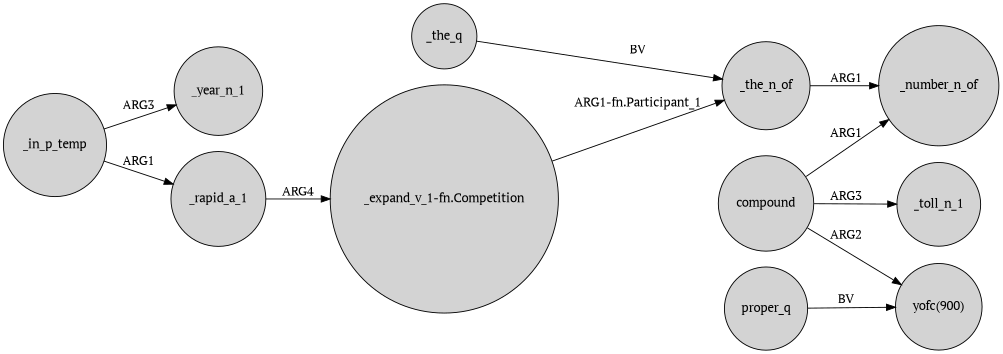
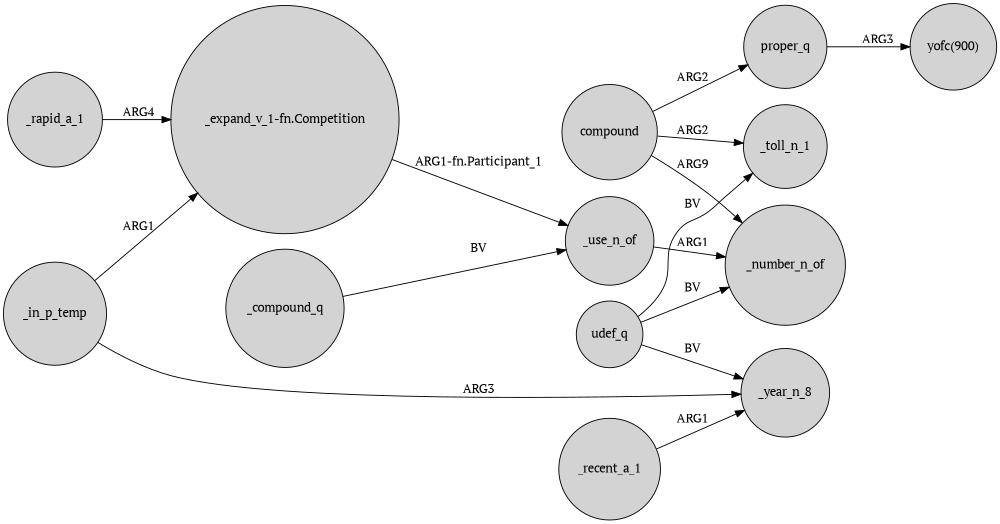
  digraph {
    fontname="PT Serif"
    rankdir=LR
    node [fontname="PT Serif" shape=circle style=filled]
    edge [fontname="PT Serif"]
    compound
    _toll_n_1
    _number_n_of
    "yofc(900)"
-   _year_n_1
-   _the_q
-   _use_n_of [label=_the_n_of]
+   udef_q
+   _year_n_1 [label=_year_n_8]
+   _recent_a_1
+   _the_q [label=_compound_q]
+   _use_n_of
    proper_q
    _in_p_temp
    "_expand_v_1-fn.Competition"
    _rapid_a_1
-   compound -> _toll_n_1 [label=ARG3]
-   compound -> _number_n_of [label=ARG1]
-   compound -> "yofc(900)" [label=ARG2]
+   compound -> _toll_n_1 [label=ARG2]
+   compound -> _number_n_of [label=ARG9]
+   compound -> proper_q [label=ARG2]
+   udef_q -> _toll_n_1 [label=BV]
+   udef_q -> _number_n_of [label=BV]
+   udef_q -> _year_n_1 [label=BV]
+   _recent_a_1 -> _year_n_1 [label=ARG1]
    _the_q -> _use_n_of [label=BV]
    _use_n_of -> _number_n_of [label=ARG1]
-   proper_q -> "yofc(900)" [label=BV]
+   proper_q -> "yofc(900)" [label=ARG3]
    _in_p_temp -> _year_n_1 [label=ARG3]
-   _in_p_temp -> _rapid_a_1 [label=ARG1]
+   _in_p_temp -> "_expand_v_1-fn.Competition" [label=ARG1]
    "_expand_v_1-fn.Competition" -> _use_n_of [label="ARG1-fn.Participant_1"]
    _rapid_a_1 -> "_expand_v_1-fn.Competition" [label=ARG4]
  }
